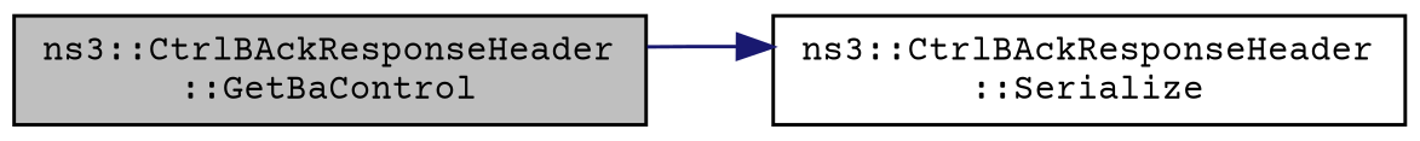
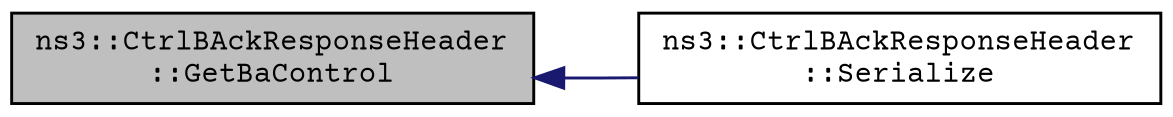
  digraph {
    rankdir=LR
    fontname="Courier Prime"
    node [color=black fontname="Courier Prime" fontsize=10 shape=record style=filled]
    n1 [fillcolor=grey75 fontcolor=black height=0.2 label="ns3::CtrlBAckResponseHeader\l::GetBaControl" width=0.4]
    n2 [fillcolor=white height=0.2 label="ns3::CtrlBAckResponseHeader\l::Serialize" width=0.4]
-   n2 -> n1 [color=midnightblue dir=back fontname="Courier Prime" fontsize=10 labelfontname=Helvetica labelfontsize=10 style=solid]
+   n1 -> n2 [color=midnightblue dir=back fontname="Courier Prime" fontsize=10 labelfontname=Helvetica labelfontsize=10 style=solid]
  }
